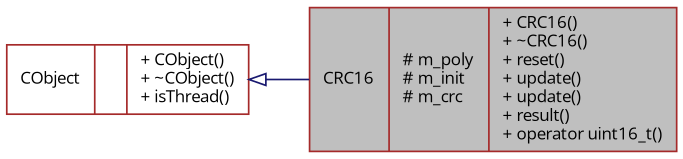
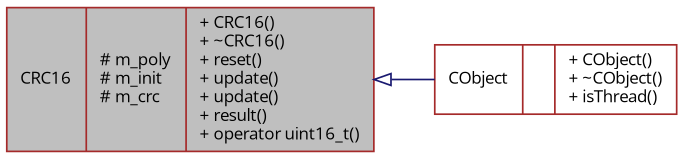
  digraph {
    rankdir=LR
    fontname="Open Sans"
    node [color=brown fontname="Open Sans" fontsize=10 shape=record style=filled]
    n1 [fillcolor=grey75 fontcolor=black height=0.2 label="{CRC16\n|# m_poly\l# m_init\l# m_crc\l|+ CRC16()\l+ ~CRC16()\l+ reset()\l+ update()\l+ update()\l+ result()\l+ operator uint16_t()\l}" width=0.4]
    n2 [fillcolor=white height=0.2 label="{CObject\n||+ CObject()\l+ ~CObject()\l+ isThread()\l}" width=0.4]
-   n2 -> n1 [arrowtail=onormal color=midnightblue dir=back fontname="Open Sans" fontsize=10 labelfontname=Helvetica labelfontsize=10 style=solid]
+   n1 -> n2 [arrowtail=onormal color=midnightblue dir=back fontname="Open Sans" fontsize=10 labelfontname=Helvetica labelfontsize=10 style=solid]
  }
